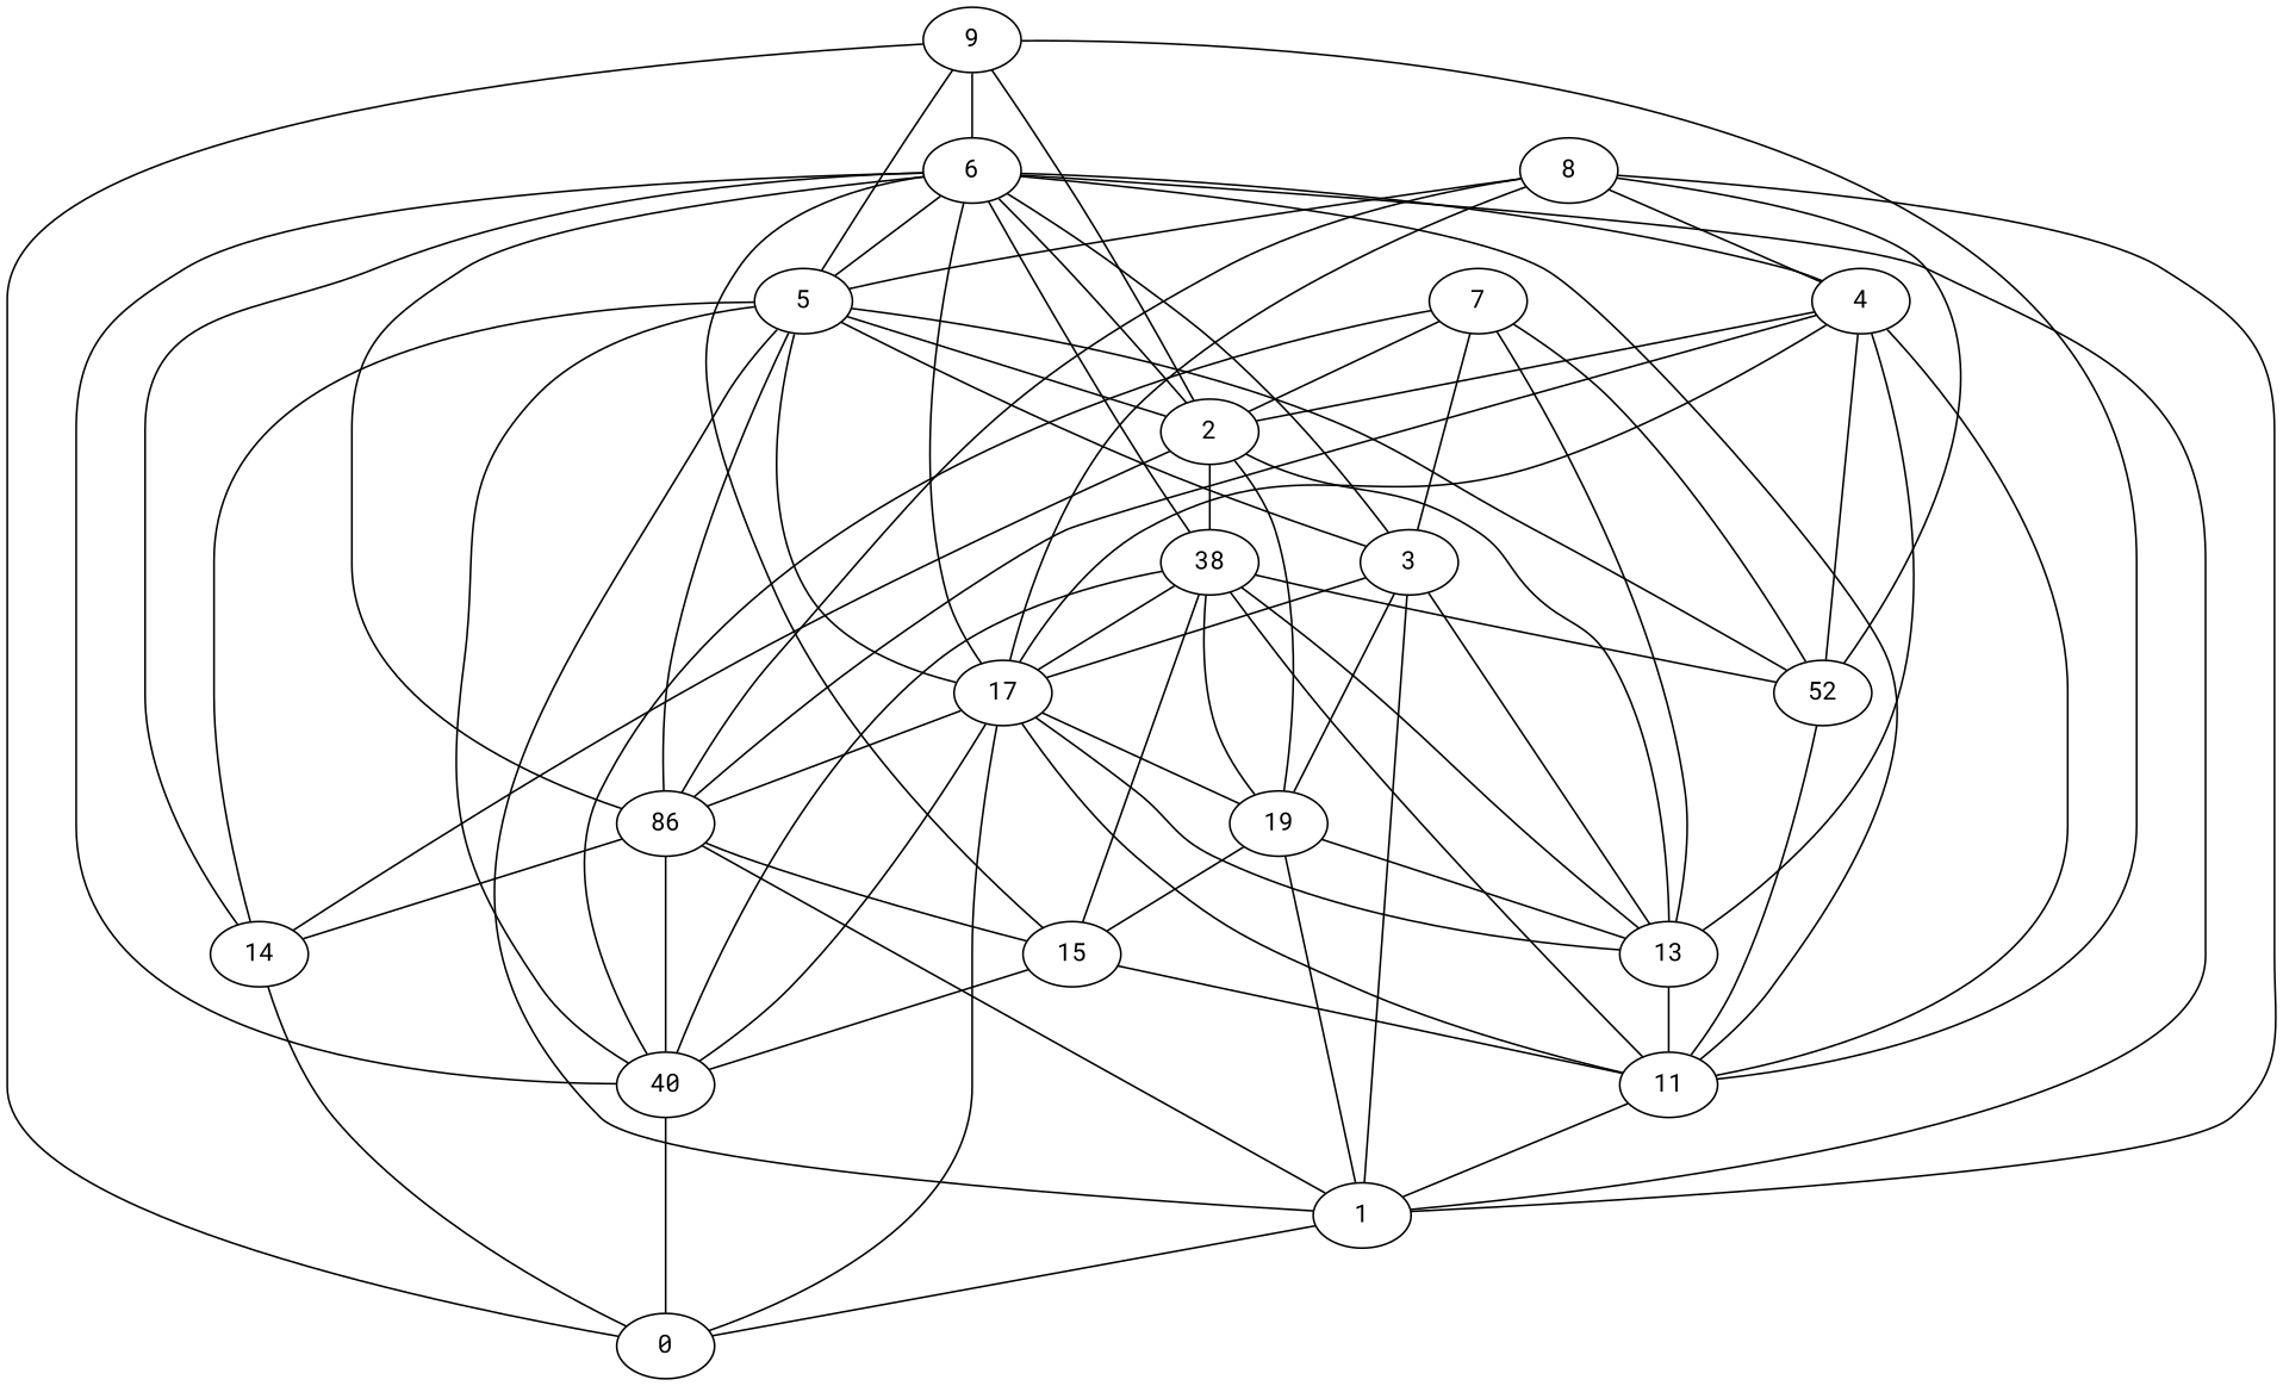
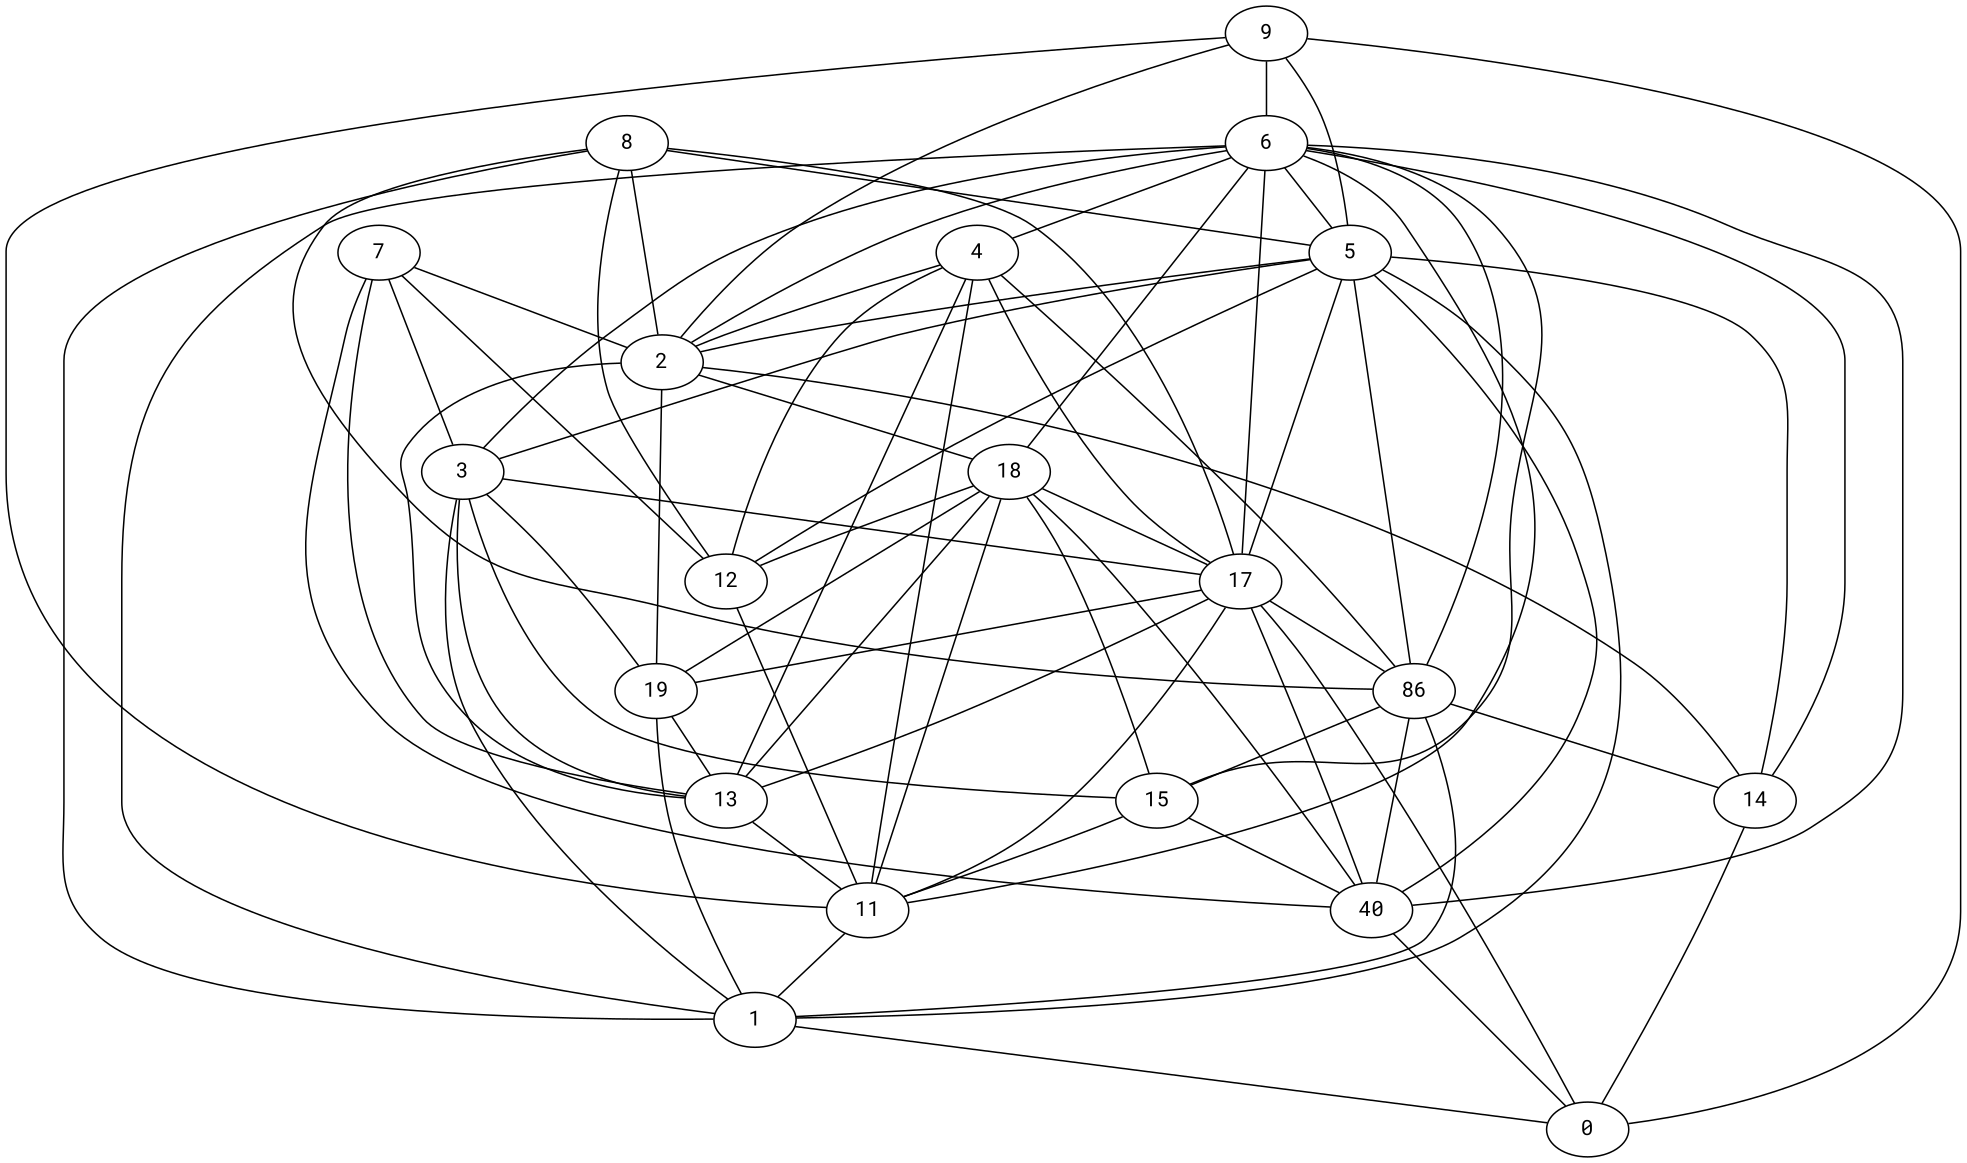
  digraph {
    fontname="Roboto Mono"
    node [fontname="Roboto Mono"]
    edge [color=black dir=none fontname="Roboto Mono"]
    4
    n2 [label=86]
    2
    17
    11
-   12 [label=52]
+   12
    13
    14
    n9 [label=40]
    1
    15
    9
    6
    5
    0
-   18 [label=38]
+   18
    3
    8
    19
    7
    subgraph sub_1 {
      4
      n2
      2
      17
      11
      12
      13
      14
      n9
      1
      15
      9
      6
      5
      0
      18
      3
      8
      19
      7
    }
    4 -> n2
    4 -> 2
    4 -> 17
    4 -> 11
    4 -> 12
    4 -> 13
    n2 -> 14
    n2 -> n9
    n2 -> 1
    n2 -> 15
    2 -> 13
    2 -> 14
    2 -> 18
    2 -> 19
    17 -> n2
    17 -> 11
    17 -> 13
    17 -> n9
    17 -> 0
    17 -> 19
    11 -> 1
    12 -> 11
    13 -> 11
    14 -> 0
    n9 -> 0
    1 -> 0
    15 -> 11
    15 -> n9
    9 -> 2
    9 -> 11
    9 -> 6
    9 -> 5
    9 -> 0
    6 -> 4
    6 -> n2
    6 -> 2
    6 -> 17
    6 -> 11
    6 -> 14
    6 -> n9
    6 -> 1
    6 -> 15
    6 -> 5
    6 -> 18
    6 -> 3
    5 -> n2
    5 -> 2
    5 -> 17
    5 -> 12
    5 -> 14
    5 -> n9
    5 -> 1
    5 -> 3
    18 -> 17
    18 -> 11
    18 -> 12
    18 -> 13
    18 -> n9
    18 -> 15
    3 -> 17
    3 -> 13
    3 -> 1
    3 -> 19
-   8 -> 4
+   8 -> 2
    8 -> n2
    8 -> 17
    8 -> 12
    8 -> 1
    8 -> 5
    19 -> 13
    19 -> 1
-   19 -> 15
+   3 -> 15
    19 -> 18
    7 -> 2
    7 -> 12
    7 -> 13
    7 -> n9
    7 -> 3
  }
